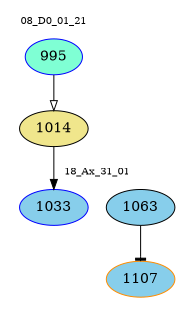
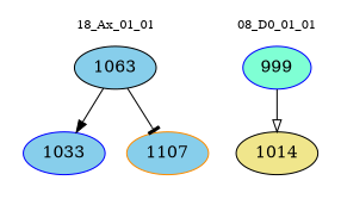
  digraph {
    node [color=black fillcolor=skyblue style=filled]
    edge [color=black]
    n1 [label=1063]
    n2 [color=blue label=1033]
    n3 [color=darkorange label=1107]
-   n4 [color=blue fillcolor=aquamarine label=995]
+   n4 [color=blue fillcolor=aquamarine label=999]
    n5 [fillcolor=khaki label=1014]
    subgraph cluster_1 {
      color=white
      fontsize=10
-     label="18_Ax_31_01"
+     label="18_Ax_01_01"
      n1
      n2
      n3
    }
    subgraph cluster_2 {
      color=white
      fontsize=10
-     label="08_D0_01_21"
+     label="08_D0_01_01"
      n4
      n5
    }
-   n5 -> n2 [arrowhead=normal]
+   n1 -> n2 [arrowhead=normal]
    n1 -> n3 [arrowhead=tee]
    n4 -> n5 [arrowhead=onormal]
  }
